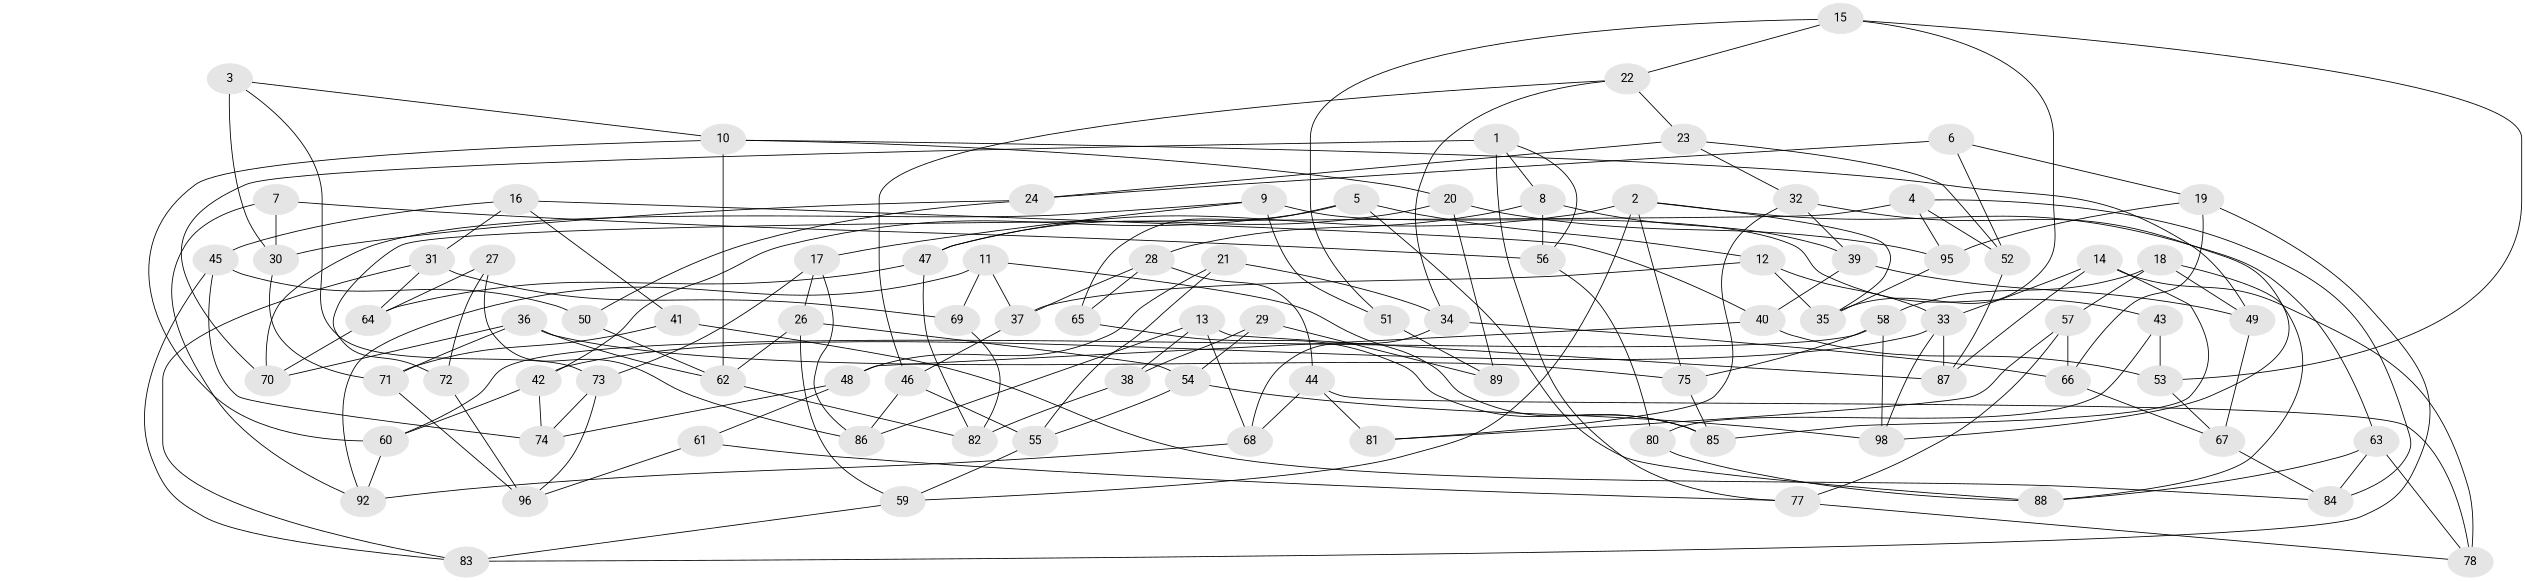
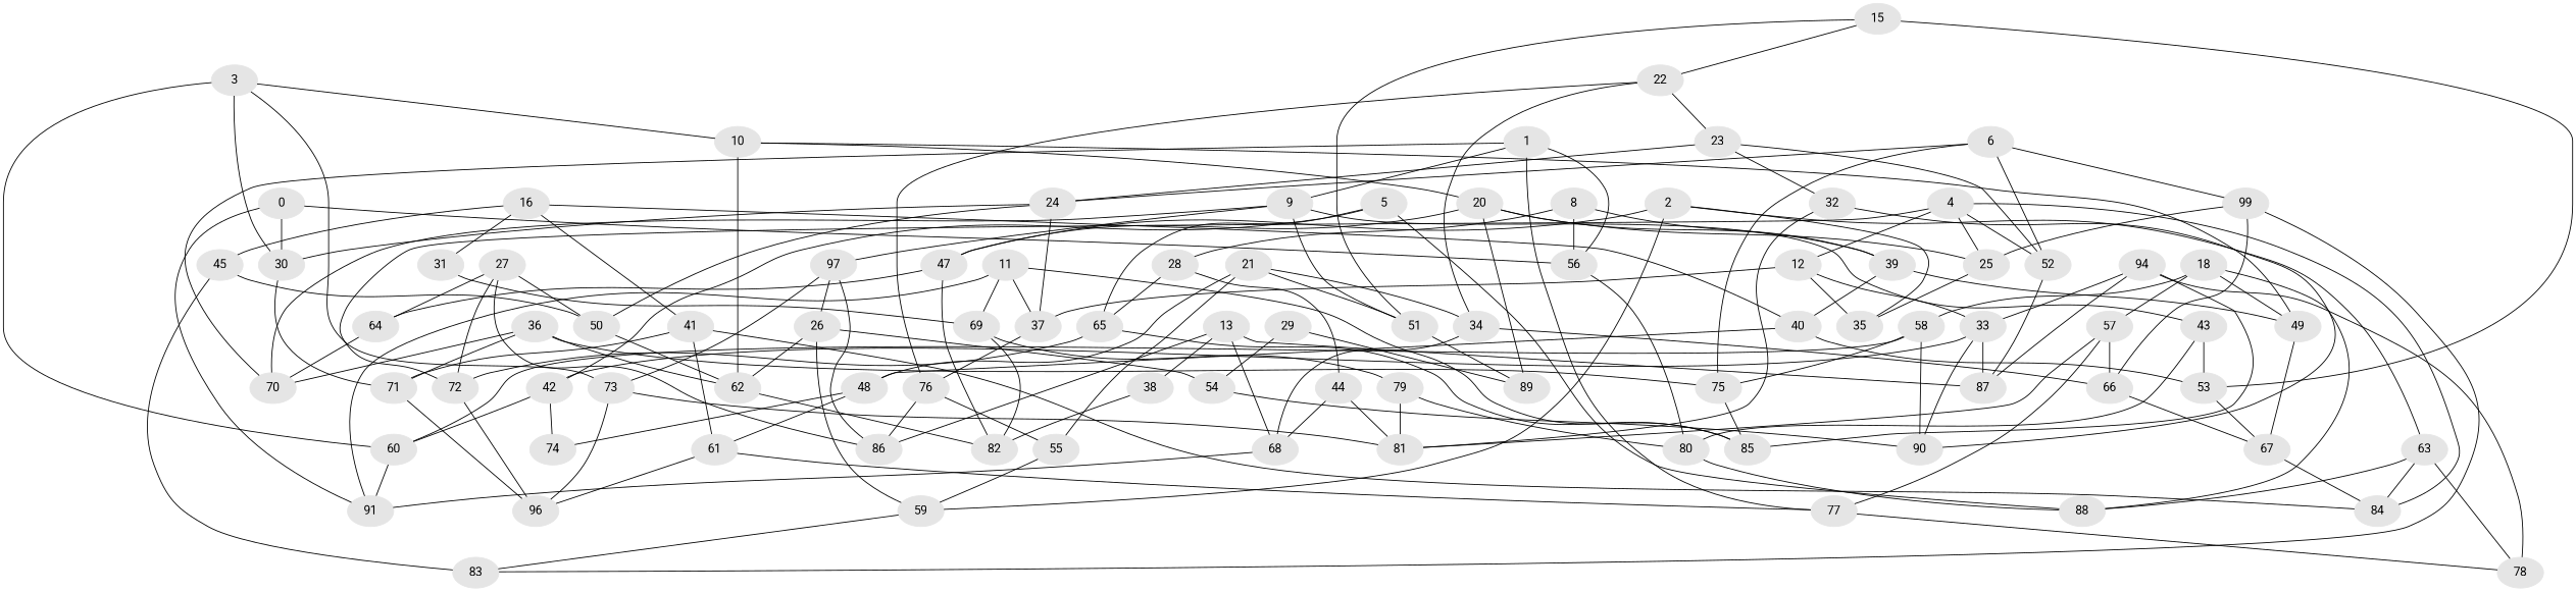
  graph {
    fontname=Roboto
    node [color=gray90 fontname=Roboto style=filled]
    edge [fontname=Roboto]
    1
    8
    56
    70
    77
    28
    39
    80
    78
    2
    35
    47
    59
    63
    64
    82
    83
    84
    88
    3
    10
    30
    60
    73
    20
    49
    62
    71
-   91 [label=92]
+   91
    74
    n31 [label=96]
    4
-   25 [label=95]
+   25
    52
    72
    87
    5
    12
    42
    65
    37
    33
    85
    6
-   19
+   19 [label=99]
    24
    75
    66
    50
-   7
+   7 [label=0]
    44
    40
    9
-   17
+   17 [label=97]
    43
    51
    86
    26
    53
    89
    67
    11
    69
-   46
-   90 [label=98]
+   46 [label=76]
+   79
+   90
    13
    38
    68
-   14
+   14 [label=94]
    15
    22
    34
    23
    16
    31
    41
    45
    48
    61
    54
    18
    57
    58
    81
    21
    55
    32
    27
    29
    36
-   1 -- 8
+   1 -- 9
    1 -- 56
    1 -- 70
    1 -- 77
    8 -- 56
    8 -- 28
    8 -- 39
    56 -- 80
    77 -- 78
    28 -- 65
-   28 -- 37
+   24 -- 37
    28 -- 44
    39 -- 49
    39 -- 40
    80 -- 88
    2 -- 35
    2 -- 47
    2 -- 59
    2 -- 63
    47 -- 64
    47 -- 82
    59 -- 83
    63 -- 78
    63 -- 84
    63 -- 88
    64 -- 70
    3 -- 10
    3 -- 30
-   10 -- 60
+   3 -- 60
    3 -- 73
    10 -- 20
    10 -- 49
    10 -- 62
    30 -- 71
    60 -- 91
-   73 -- 74
+   73 -- 81
    73 -- n31
    20 -- 47
    20 -- 25
    20 -- 89
    49 -- 67
    62 -- 82
    71 -- n31
    4 -- 84
    4 -- 25
    4 -- 52
    4 -- 72
    25 -- 35
    52 -- 87
    72 -- n31
    5 -- 88
-   5 -- 12
+   4 -- 12
    5 -- 42
    5 -- 65
    12 -- 35
    12 -- 37
    12 -- 33
    42 -- 60
    42 -- 74
+   65 -- 72
    65 -- 85
    37 -- 46
    33 -- 87
    33 -- 42
    33 -- 90
    6 -- 52
    6 -- 19
    6 -- 24
-   2 -- 75
+   6 -- 75
    19 -- 83
    19 -- 25
    19 -- 66
    24 -- 30
    24 -- 50
    75 -- 85
    66 -- 67
    50 -- 62
    7 -- 56
    7 -- 30
    7 -- 91
-   44 -- 78
    44 -- 68
    44 -- 81
    40 -- 53
    40 -- 48
    9 -- 70
    9 -- 17
    9 -- 43
    9 -- 51
    17 -- 73
    17 -- 86
    17 -- 26
    43 -- 80
    43 -- 53
    51 -- 89
    26 -- 59
    26 -- 62
    26 -- 54
    53 -- 67
    67 -- 84
    11 -- 91
    11 -- 37
    11 -- 85
    11 -- 69
    69 -- 82
+   69 -- 79
    46 -- 86
    46 -- 55
+   79 -- 80
+   79 -- 81
    13 -- 87
    13 -- 86
    13 -- 38
    13 -- 68
    38 -- 82
    68 -- 91
    14 -- 78
    14 -- 87
    14 -- 33
    14 -- 85
-   15 -- 35
    15 -- 51
    15 -- 53
    15 -- 22
    22 -- 46
    22 -- 34
    22 -- 23
    34 -- 66
    34 -- 68
    23 -- 52
    23 -- 24
    23 -- 32
    16 -- 40
    16 -- 31
    16 -- 41
    16 -- 45
-   31 -- 64
-   31 -- 83
    31 -- 69
    41 -- 84
    41 -- 71
+   41 -- 61
    45 -- 83
-   45 -- 74
    45 -- 50
    48 -- 74
    48 -- 61
    61 -- 77
    61 -- n31
    54 -- 90
-   54 -- 55
    18 -- 88
    18 -- 49
    18 -- 57
    18 -- 58
    57 -- 77
    57 -- 66
    57 -- 81
    58 -- 60
    58 -- 75
    58 -- 90
+   21 -- 51
    21 -- 34
    21 -- 48
    21 -- 55
    55 -- 59
-   32 -- 39
+   20 -- 39
    32 -- 90
    32 -- 81
    27 -- 64
    27 -- 72
+   27 -- 50
    27 -- 86
    29 -- 89
-   29 -- 38
    29 -- 54
    36 -- 70
    36 -- 62
    36 -- 71
    36 -- 75
  }
